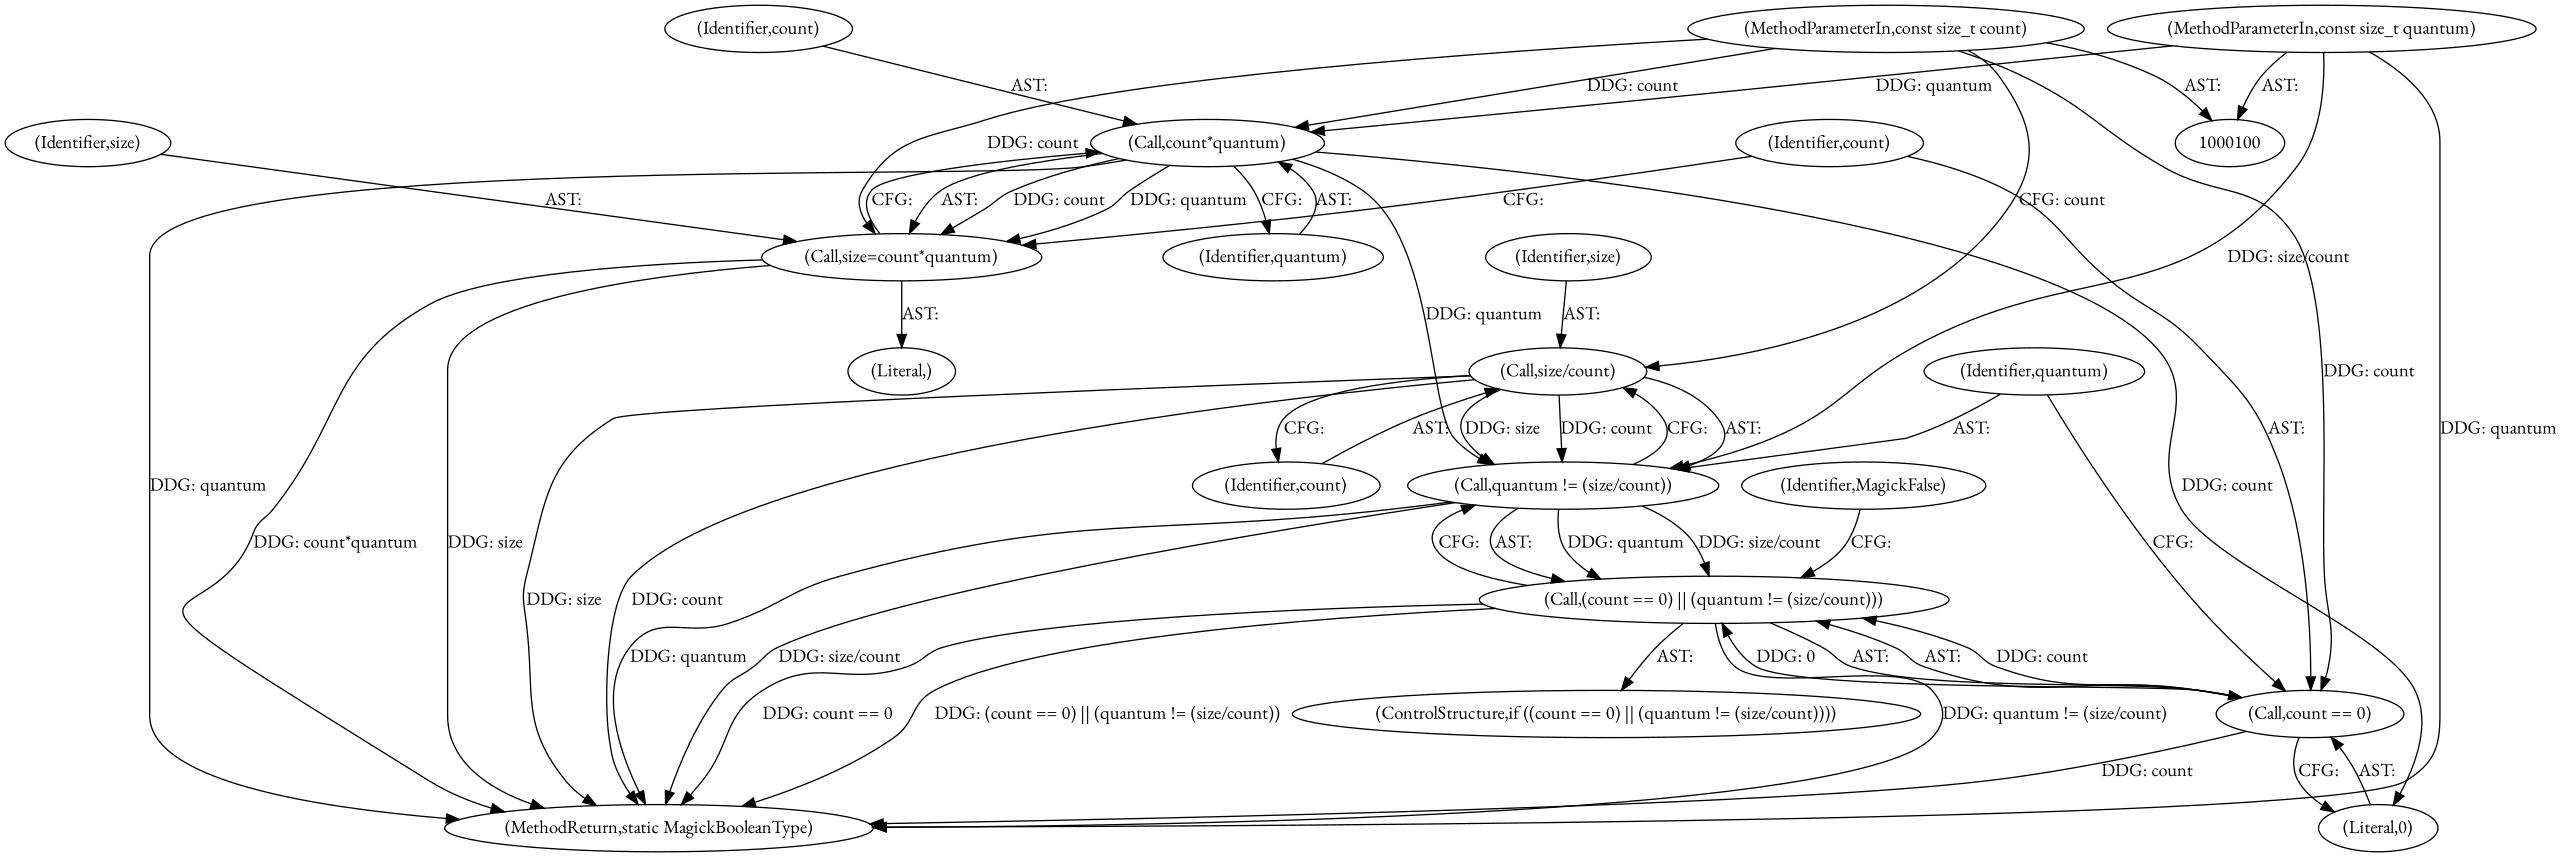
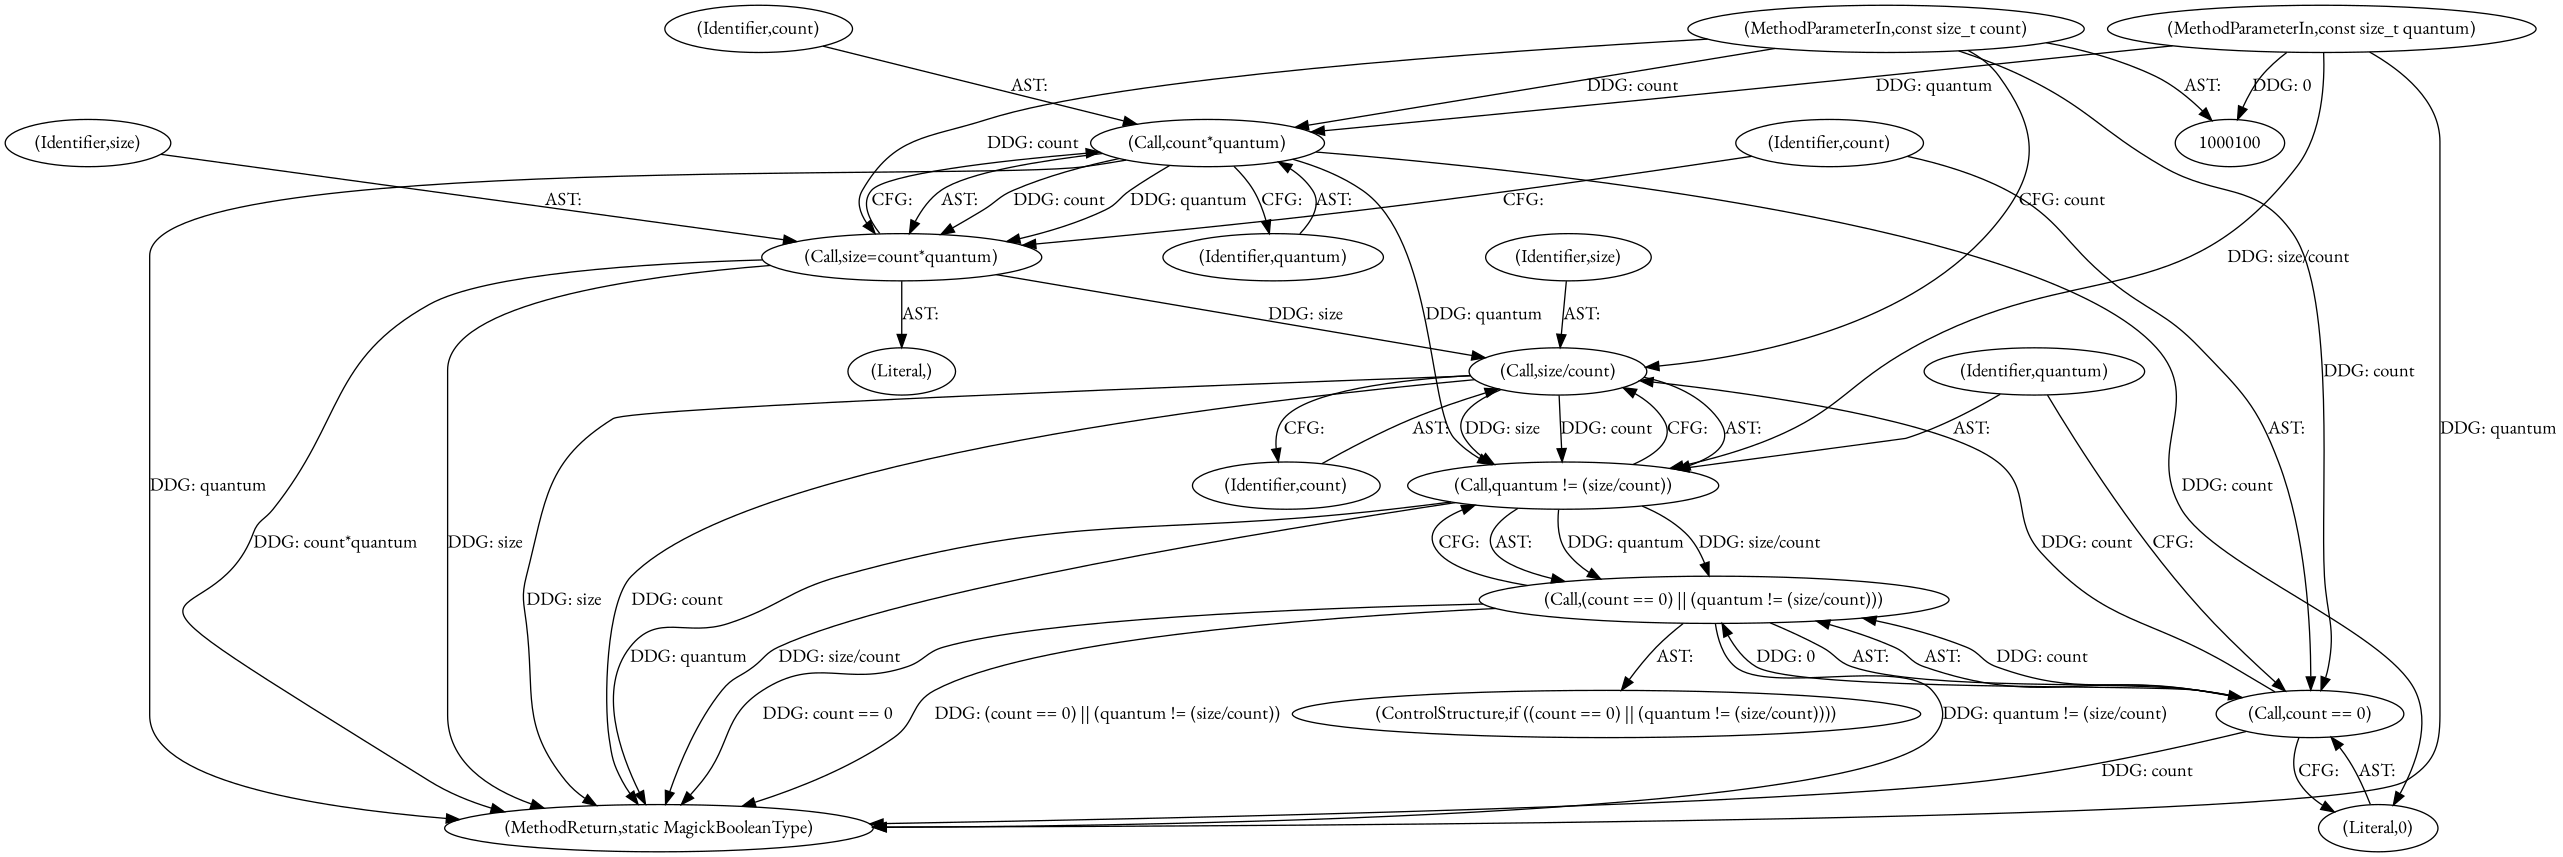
  digraph {
    fontname="EB Garamond"
    node [fontname="EB Garamond"]
    edge [fontname="EB Garamond"]
    n1 [label="(Call,count*quantum)"]
    n2 [label="(Call,size=count*quantum)"]
    n3 [label="(Call,quantum != (size/count))"]
    n4 [label="(MethodReturn,static MagickBooleanType)"]
    n5 [label="(Identifier,quantum)"]
    n6 [label="(Literal,0)"]
    n7 [label="(Call,size/count)"]
    n8 [label="(Literal,)"]
    n9 [label="(Call,(count == 0) || (quantum != (size/count)))"]
    n10 [label="(Call,count == 0)"]
    n11 [label="(MethodParameterIn,const size_t count)"]
    1000100
    n13 [label="(Identifier,count)"]
    n14 [label="(MethodParameterIn,const size_t quantum)"]
    n15 [label="(ControlStructure,if ((count == 0) || (quantum != (size/count))))"]
-   n16 [label="(Identifier,MagickFalse)"]
    n17 [label="(Identifier,count)"]
    n18 [label="(Identifier,quantum)"]
    n19 [label="(Identifier,size)"]
    n20 [label="(Identifier,count)"]
    n21 [label="(Identifier,size)"]
    n1 -> n2 [label="AST: "]
    n1 -> n2 [label="DDG: count"]
    n1 -> n2 [label="DDG: quantum"]
    n1 -> n3 [label="DDG: quantum"]
    n1 -> n4 [label="DDG: quantum"]
    n1 -> n5 [label="CFG: "]
    n1 -> n6 [label="DDG: count"]
    n2 -> n1 [label="CFG: "]
    n2 -> n4 [label="DDG: count*quantum"]
    n2 -> n4 [label="DDG: size"]
+   n2 -> n7 [label="DDG: size"]
    n2 -> n8 [label="AST: "]
    n3 -> n4 [label="DDG: size/count"]
    n3 -> n4 [label="DDG: quantum"]
    n3 -> n7 [label="CFG: "]
    n3 -> n9 [label="AST: "]
    n3 -> n9 [label="DDG: quantum"]
    n3 -> n9 [label="DDG: size/count"]
    n5 -> n1 [label="AST: "]
    n6 -> n10 [label="AST: "]
    n7 -> n3 [label="AST: "]
    n7 -> n3 [label="DDG: size"]
    n7 -> n3 [label="DDG: count"]
    n7 -> n4 [label="DDG: size"]
    n7 -> n4 [label="DDG: count"]
    n7 -> n13 [label="CFG: "]
    n9 -> n3 [label="CFG: "]
    n9 -> n4 [label="DDG: quantum != (size/count)"]
    n9 -> n4 [label="DDG: count == 0"]
    n9 -> n4 [label="DDG: (count == 0) || (quantum != (size/count))"]
    n9 -> n10 [label="AST: "]
    n9 -> n15 [label="AST: "]
    n10 -> n4 [label="DDG: count"]
    n10 -> n6 [label="CFG: "]
+   n10 -> n7 [label="DDG: count"]
    n10 -> n9 [label="AST: "]
    n10 -> n9 [label="DDG: count"]
    n10 -> n9 [label="DDG: 0"]
    n11 -> n1 [label="DDG: count"]
    n11 -> n2 [label="DDG: count"]
    n11 -> n7 [label="CFG: count"]
    n11 -> n10 [label="DDG: count"]
    n11 -> 1000100 [label="AST: "]
    n13 -> n7 [label="AST: "]
    n14 -> n1 [label="DDG: quantum"]
    n14 -> n3 [label="DDG: size/count"]
    n14 -> n4 [label="DDG: quantum"]
-   n14 -> 1000100 [label="AST: "]
-   n16 -> n9 [label="CFG: "]
+   n14 -> 1000100 [label="DDG: 0"]
    n17 -> n2 [label="CFG: "]
    n17 -> n10 [label="AST: "]
    n18 -> n3 [label="AST: "]
    n18 -> n10 [label="CFG: "]
    n19 -> n2 [label="AST: "]
    n20 -> n1 [label="AST: "]
    n21 -> n7 [label="AST: "]
  }
